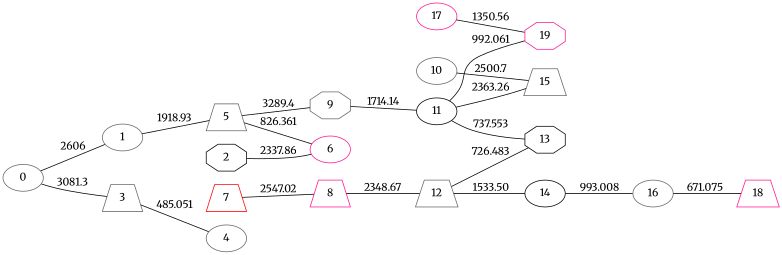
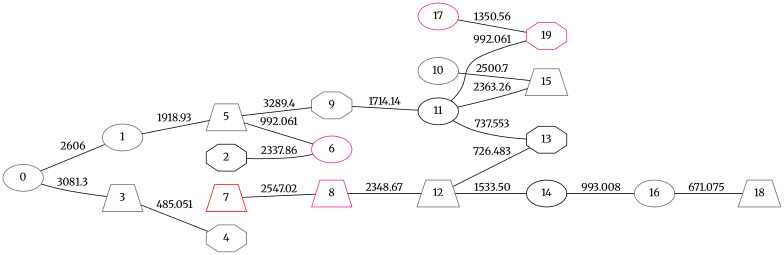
  graph {
    fontname=Merriweather
    rankdir=LR
    node [color=gray40 fontname=Merriweather shape=ellipse]
    edge [fontname=Merriweather]
    0
    1
    3 [shape=trapezium]
    5 [shape=trapezium]
-   4
+   4 [shape=octagon]
    6 [color=deeppink]
    9 [shape=octagon]
    2 [color=black shape=octagon]
    11 [color=black]
    7 [color=red shape=trapezium]
    8 [color=deeppink shape=trapezium]
    12 [shape=trapezium]
    13 [color=black shape=octagon]
    14 [color=black]
    15 [shape=trapezium]
    19 [color=deeppink shape=octagon]
    10
    16
-   18 [color=deeppink shape=trapezium]
+   18 [shape=trapezium]
    17 [color=deeppink]
    0 -- 1 [label=2606]
    0 -- 3 [label=3081.3]
    1 -- 5 [label=1918.93]
    3 -- 4 [label=485.051]
-   5 -- 6 [label=826.361]
+   5 -- 6 [label=992.061]
    5 -- 9 [label=3289.4]
    9 -- 11 [label=1714.14]
    2 -- 6 [label=2337.86]
    11 -- 13 [label=737.553]
    11 -- 15 [label=2363.26]
    11 -- 19 [label=992.061]
    7 -- 8 [label=2547.02]
    8 -- 12 [label=2348.67]
    12 -- 13 [label=726.483]
    12 -- 14 [label=1533.50]
    14 -- 16 [label=993.008]
    10 -- 15 [label=2500.7]
    16 -- 18 [label=671.075]
    17 -- 19 [label=1350.56]
  }
